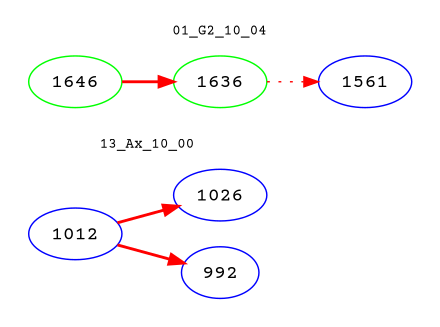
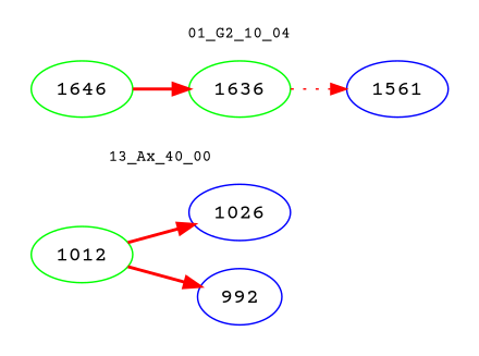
  digraph {
    fontname="Courier Prime"
    rankdir=LR
    node [color=green fontname="Courier Prime"]
    edge [color=red fontname="Courier Prime" style=bold]
-   n1 [color=blue label=1012]
+   n1 [label=1012]
    n2 [color=blue label=992]
    n3 [color=blue label=1026]
    n4 [label=1636]
    n5 [color=blue label=1561]
    n6 [label=1646]
    subgraph cluster_1 {
      color=white
      fontsize=10
-     label="13_Ax_10_00"
+     label="13_Ax_40_00"
      n1
      n2
      n3
    }
    subgraph cluster_2 {
      color=white
      fontsize=10
      label="01_G2_10_04"
      n4
      n5
      n6
    }
    n1 -> n2
    n1 -> n3
    n4 -> n5 [style=dotted]
    n6 -> n4
  }
